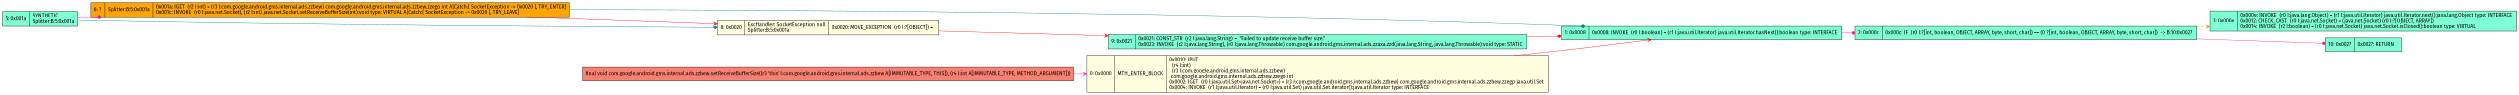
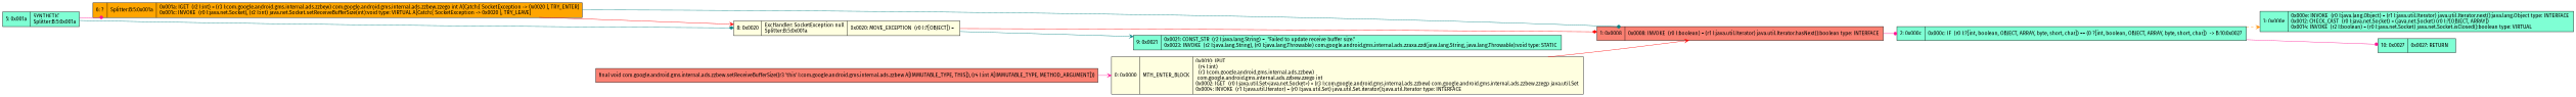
  digraph {
    fontname="Fira Sans"
    rankdir=LR
    node [fillcolor=aquamarine fontname="Fira Sans" shape=record style=filled]
    edge [arrowhead=vee color=red fontname="Fira Sans"]
    n1 [fillcolor=lightyellow label="{0\:\ 0x0000|MTH_ENTER_BLOCK\l|0x0010: IPUT  \l  (r4 I:int)\l  (r3 I:com.google.android.gms.internal.ads.zzbew)\l com.google.android.gms.internal.ads.zzbew.zzego int \l0x0002: IGET  (r0 I:java.util.Set\<java.net.Socket\>) = (r3 I:com.google.android.gms.internal.ads.zzbew) com.google.android.gms.internal.ads.zzbew.zzegp java.util.Set \l0x0004: INVOKE  (r1 I:java.util.Iterator) = (r0 I:java.util.Set) java.util.Set.iterator():java.util.Iterator type: INTERFACE \l}"]
-   n2 [label="{1\:\ 0x0008|0x0008: INVOKE  (r0 I:boolean) = (r1 I:java.util.Iterator) java.util.Iterator.hasNext():boolean type: INTERFACE \l}"]
+   n2 [fillcolor=salmon label="{1\:\ 0x0008|0x0008: INVOKE  (r0 I:boolean) = (r1 I:java.util.Iterator) java.util.Iterator.hasNext():boolean type: INTERFACE \l}"]
    n3 [label="{2\:\ 0x000c|0x000c: IF  (r0 I:?[int, boolean, OBJECT, ARRAY, byte, short, char]) == (0 ?[int, boolean, OBJECT, ARRAY, byte, short, char])  \-\> B:10:0x0027 \l}"]
    n4 [label="{3\:\ 0x000e|0x000e: INVOKE  (r0 I:java.lang.Object) = (r1 I:java.util.Iterator) java.util.Iterator.next():java.lang.Object type: INTERFACE \l0x0012: CHECK_CAST  (r0 I:java.net.Socket) = (java.net.Socket) (r0 I:?[OBJECT, ARRAY]) \l0x0014: INVOKE  (r2 I:boolean) = (r0 I:java.net.Socket) java.net.Socket.isClosed():boolean type: VIRTUAL \l}"]
    n5 [label="{10\:\ 0x0027|0x0027: RETURN   \l}"]
    n6 [label="{5\:\ 0x001a|SYNTHETIC\lSplitter:B:5:0x001a\l}"]
    n7 [fillcolor=orange label="{6\:\ ?|Splitter:B:5:0x001a\l|0x001a: IGET  (r2 I:int) = (r3 I:com.google.android.gms.internal.ads.zzbew) com.google.android.gms.internal.ads.zzbew.zzego int A[Catch:\{ SocketException \-\> 0x0020 \}, TRY_ENTER]\l0x001c: INVOKE  (r0 I:java.net.Socket), (r2 I:int) java.net.Socket.setReceiveBufferSize(int):void type: VIRTUAL A[Catch:\{ SocketException \-\> 0x0020 \}, TRY_LEAVE]\l}"]
    n8 [fillcolor=lightyellow label="{8\:\ 0x0020|ExcHandler: SocketException null\lSplitter:B:5:0x001a\l|0x0020: MOVE_EXCEPTION  (r0 I:?[OBJECT]) =  \l}"]
    n9 [label="{9\:\ 0x0021|0x0021: CONST_STR  (r2 I:java.lang.String) =  \"Failed to update receive buffer size.\" \l0x0023: INVOKE  (r2 I:java.lang.String), (r0 I:java.lang.Throwable) com.google.android.gms.internal.ads.zzaxa.zzd(java.lang.String, java.lang.Throwable):void type: STATIC \l}"]
    n10 [fillcolor=salmon label="{final void com.google.android.gms.internal.ads.zzbew.setReceiveBufferSize((r3 'this' I:com.google.android.gms.internal.ads.zzbew A[IMMUTABLE_TYPE, THIS]), (r4 I:int A[IMMUTABLE_TYPE, METHOD_ARGUMENT])) }"]
    n1 -> n2
    n2 -> n3 [arrowhead=dot color=deeppink]
    n3 -> n4 [color=darkorange style=dashed]
    n3 -> n5 [arrowhead=dot color=deeppink]
    n6 -> n7 [arrowhead=dot color=deeppink]
    n6 -> n8 [arrowhead=diamond color=teal]
    n7 -> n2 [arrowhead=dot color=teal]
    n7 -> n8
-   n8 -> n9
-   n9 -> n2 [arrowhead=diamond]
+   n8 -> n9 [color=teal]
+   n8 -> n2 [arrowhead=diamond]
    n10 -> n1 [color=deeppink]
  }
